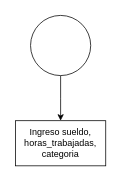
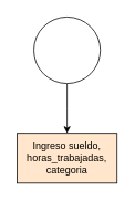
  <mxCell id="0" />
  <mxCell id="1" parent="0" />
  <mxCell id="2" style="edgeStyle=orthogonalEdgeStyle;rounded=0;orthogonalLoop=1;jettySize=auto;html=1;entryX=0.5;entryY=0;entryDx=0;entryDy=0;" edge="1" parent="1" source="3"><mxGeometry relative="1" as="geometry"><mxPoint x="80" y="160" as="targetPoint" /></mxGeometry></mxCell>
  <mxCell id="3" value="" style="ellipse;whiteSpace=wrap;html=1;aspect=fixed;" vertex="1" parent="1"><mxGeometry x="40" y="20" width="80" height="80" as="geometry" /></mxCell>
- <mxCell id="4" value="Ingreso sueldo, horas_trabajadas, categoria" style="rounded=0;whiteSpace=wrap;html=1;" vertex="1" parent="1"><mxGeometry x="20" y="160" width="120" height="60" as="geometry" /></mxCell>
+ <mxCell id="4" value="Ingreso sueldo, horas_trabajadas, categoria" style="rounded=0;whiteSpace=wrap;html=1;fillColor=#ffe6cc;" vertex="1" parent="1"><mxGeometry x="20" y="160" width="120" height="60" as="geometry" /></mxCell>
